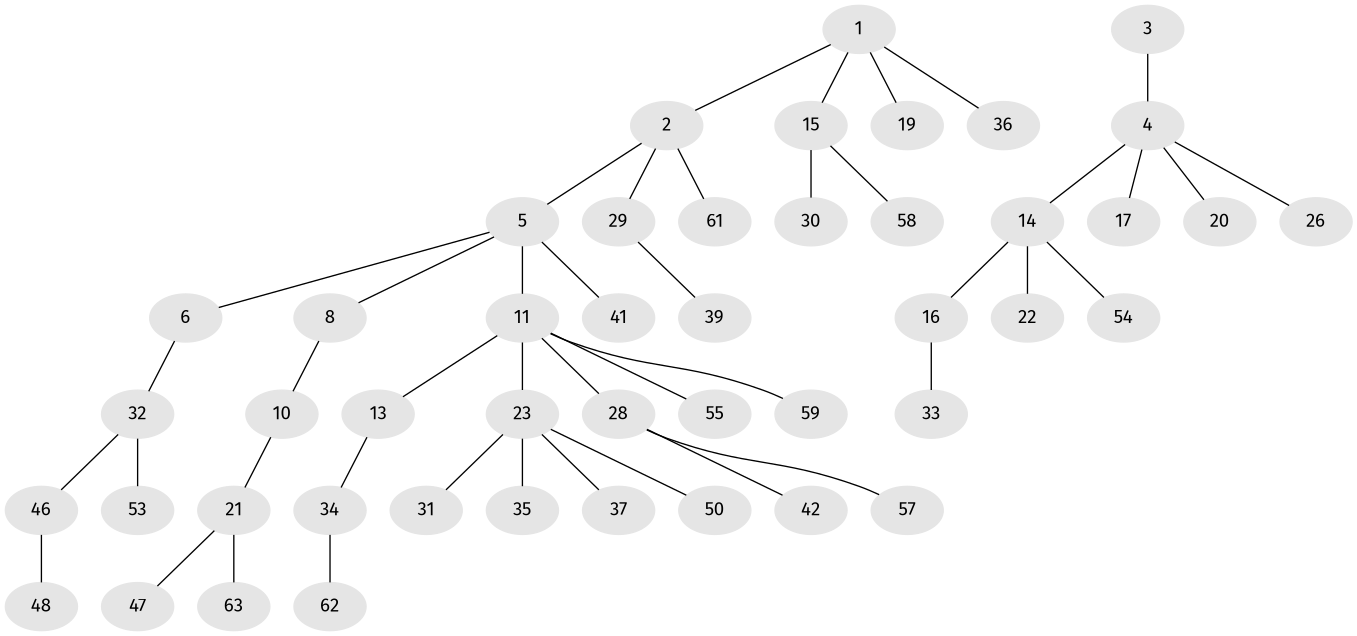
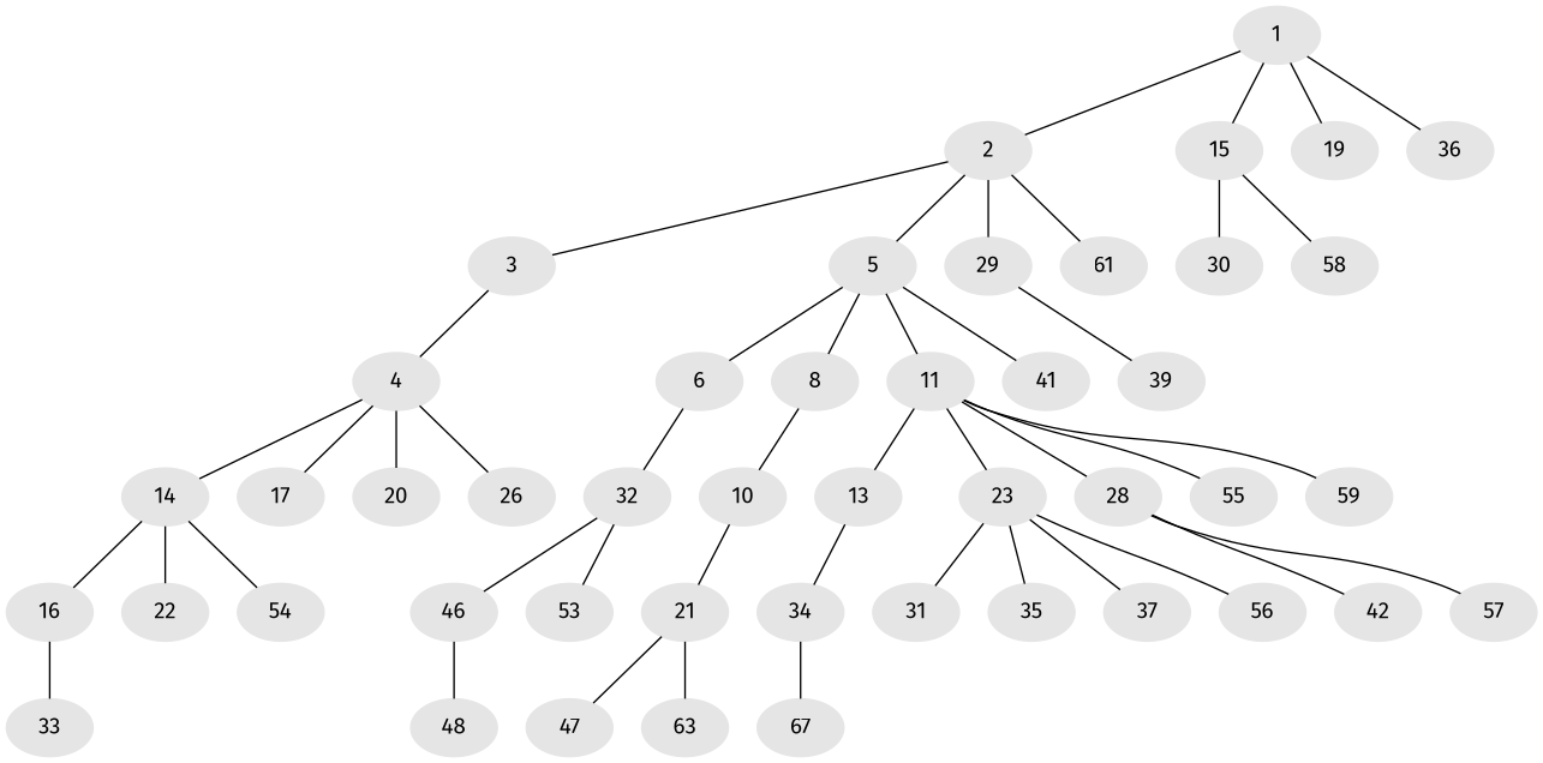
  graph {
    fontname="Fira Sans"
    node [color=gray90 fontname="Fira Sans" style=filled]
    edge [fontname="Fira Sans"]
    1 [super="+60"]
    2 [super="+27"]
    15 [super="+24"]
    19 [super="+51"]
    36
    3 [super="+25"]
    5 [super="+38"]
    29
    61
    30
    58
    4 [super="+9"]
    6 [super="+7"]
    8
    11 [super="+12"]
    41
    39
    14 [super="+18"]
    17
    20 [super="+40"]
    26 [super="+45"]
    16
    22
    54
    32 [super="+43"]
    10
    21 [super="+64"]
    13
    23 [super="+44"]
    28 [super="+56"]
    55
    59
    46
    53 [super="+66"]
    48
    47
    n37 [label=63]
    34 [super="+63"]
    31
    35 [super="+52"]
    37
-   50
+   50 [label=56]
    42
    57
-   62
+   62 [label=67]
    33 [super="+49"]
    1 -- 2
    1 -- 15
    1 -- 19
    1 -- 36
+   2 -- 3
    2 -- 5
    2 -- 29
    2 -- 61
    15 -- 30
    15 -- 58
    3 -- 4
    5 -- 6
    5 -- 8
    5 -- 11
    5 -- 41
    29 -- 39
    4 -- 14
    4 -- 17
    4 -- 20
    4 -- 26
    6 -- 32
    8 -- 10
    11 -- 13
    11 -- 23
    11 -- 28
    11 -- 55
    11 -- 59
    14 -- 16
    14 -- 22
    14 -- 54
    16 -- 33
    32 -- 46
    32 -- 53
    10 -- 21
    21 -- 47
    21 -- n37
    13 -- 34
    23 -- 31
    23 -- 35
    23 -- 37
    23 -- 50
    28 -- 42
    28 -- 57
    46 -- 48
    34 -- 62
  }
